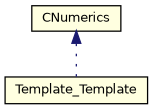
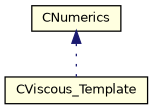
  digraph {
    node [color=black fillcolor=lightyellow fontname=Helvetica fontsize=10 shape=record style=filled]
-   n1 [fontcolor=black height=0.2 label=Template_Template width=0.4]
+   n1 [fontcolor=black height=0.2 label=CViscous_Template width=0.4]
    n2 [height=0.2 label=CNumerics width=0.4]
    n2 -> n1 [color=midnightblue dir=back fontname=Helvetica fontsize=10 labelfontname=Helvetica labelfontsize=10 style=dotted]
  }
